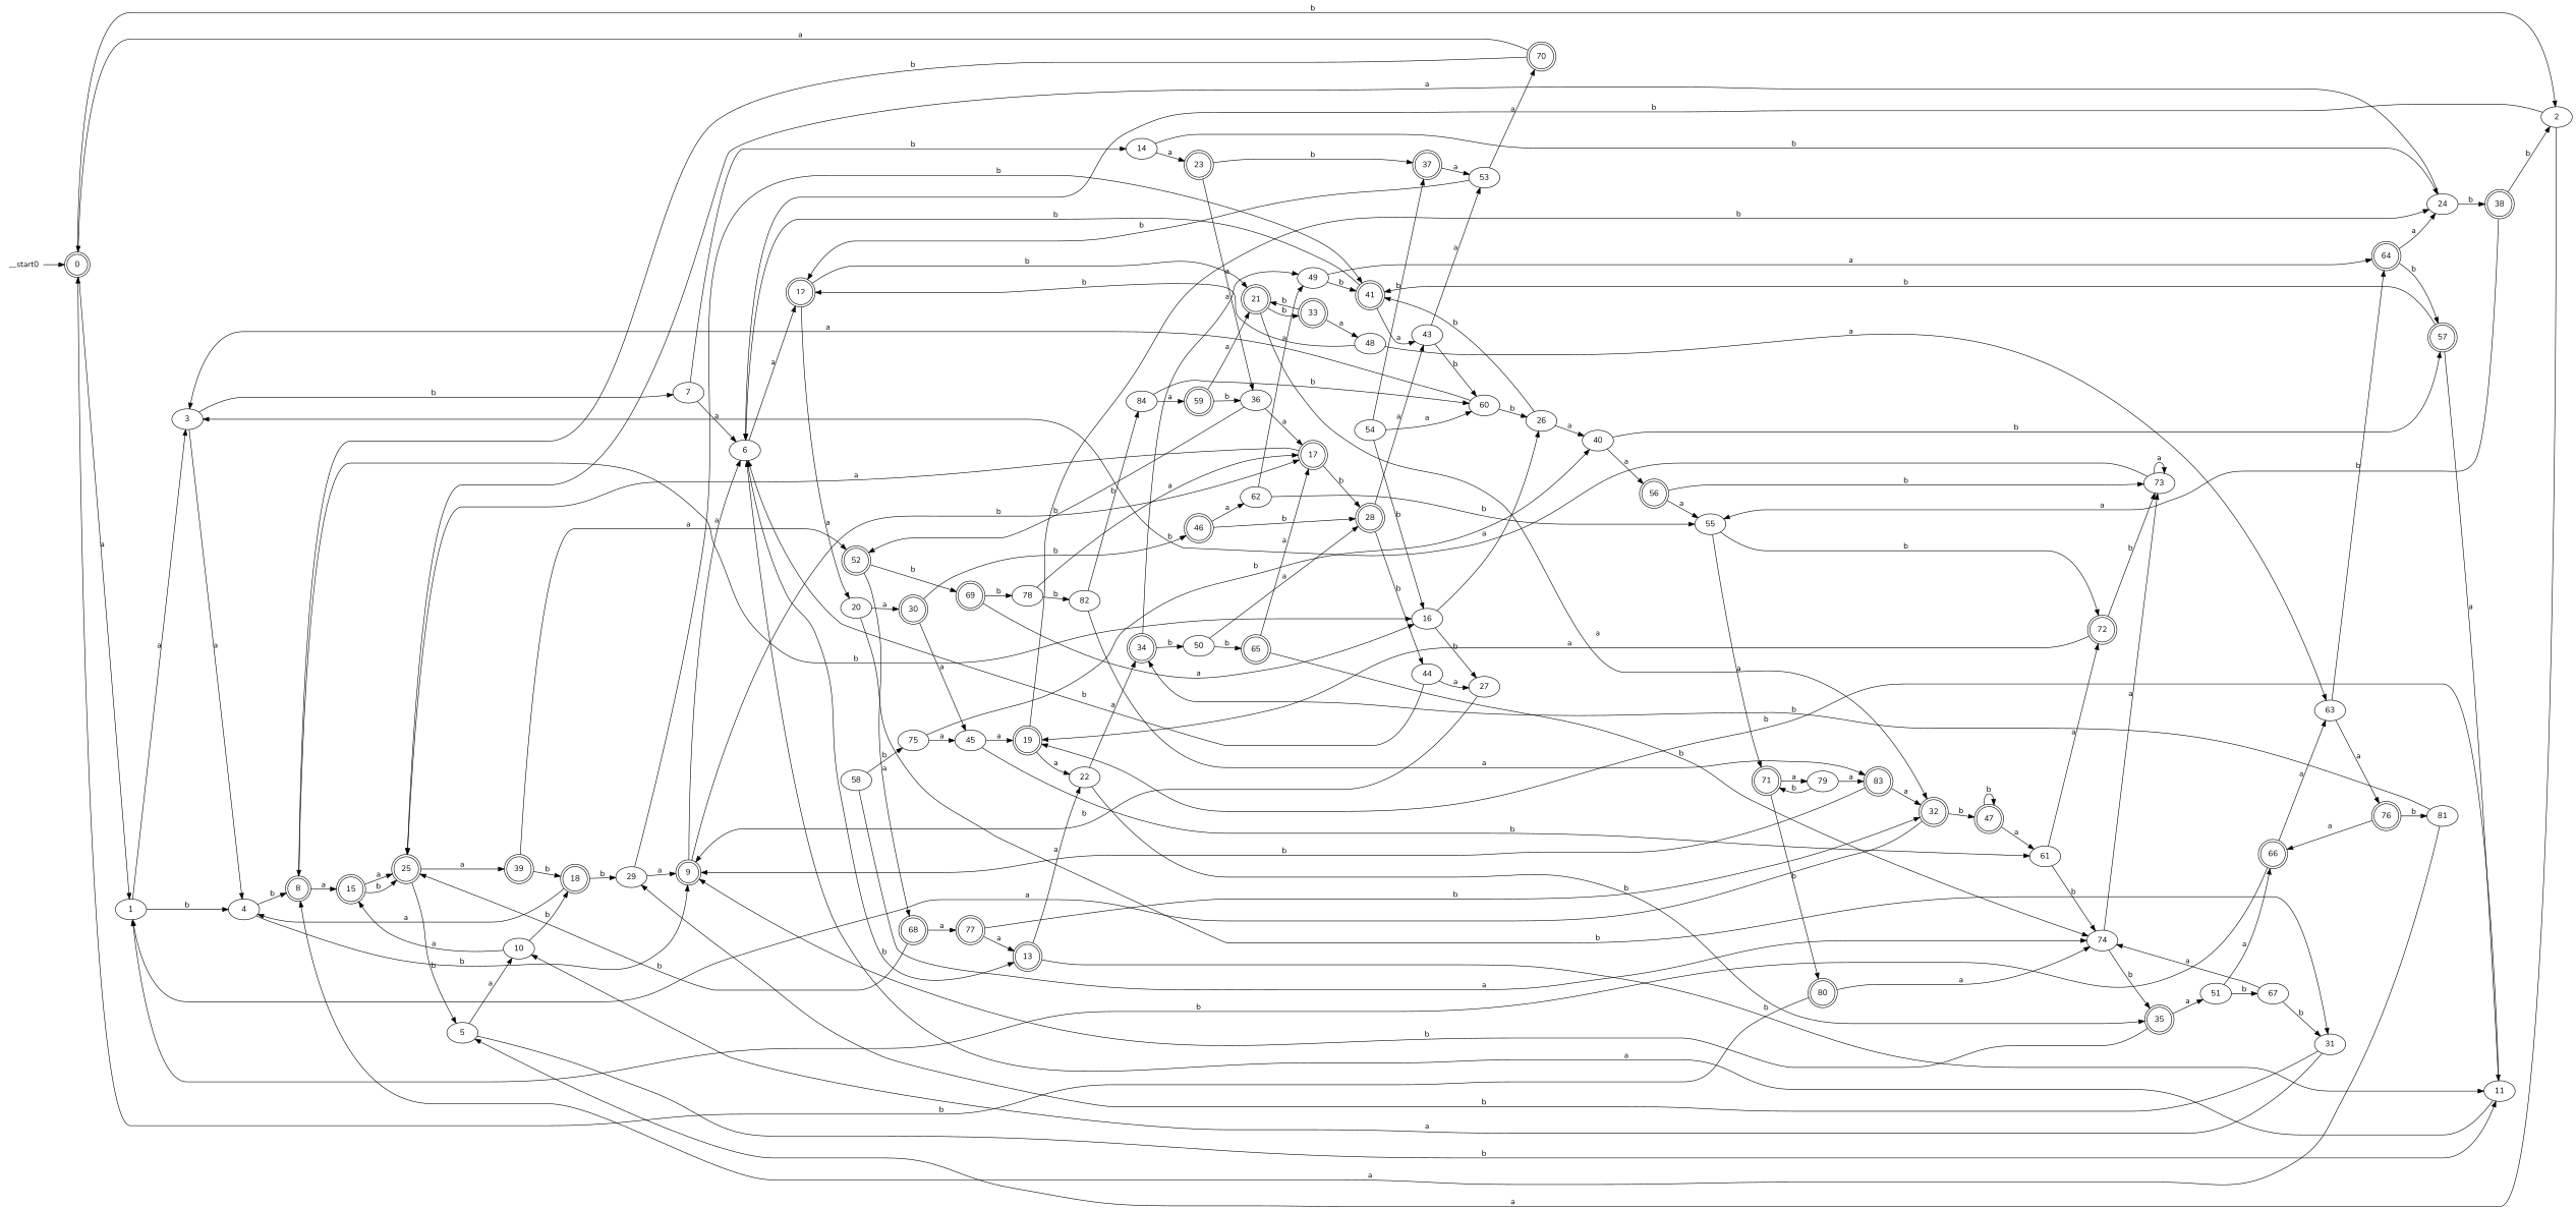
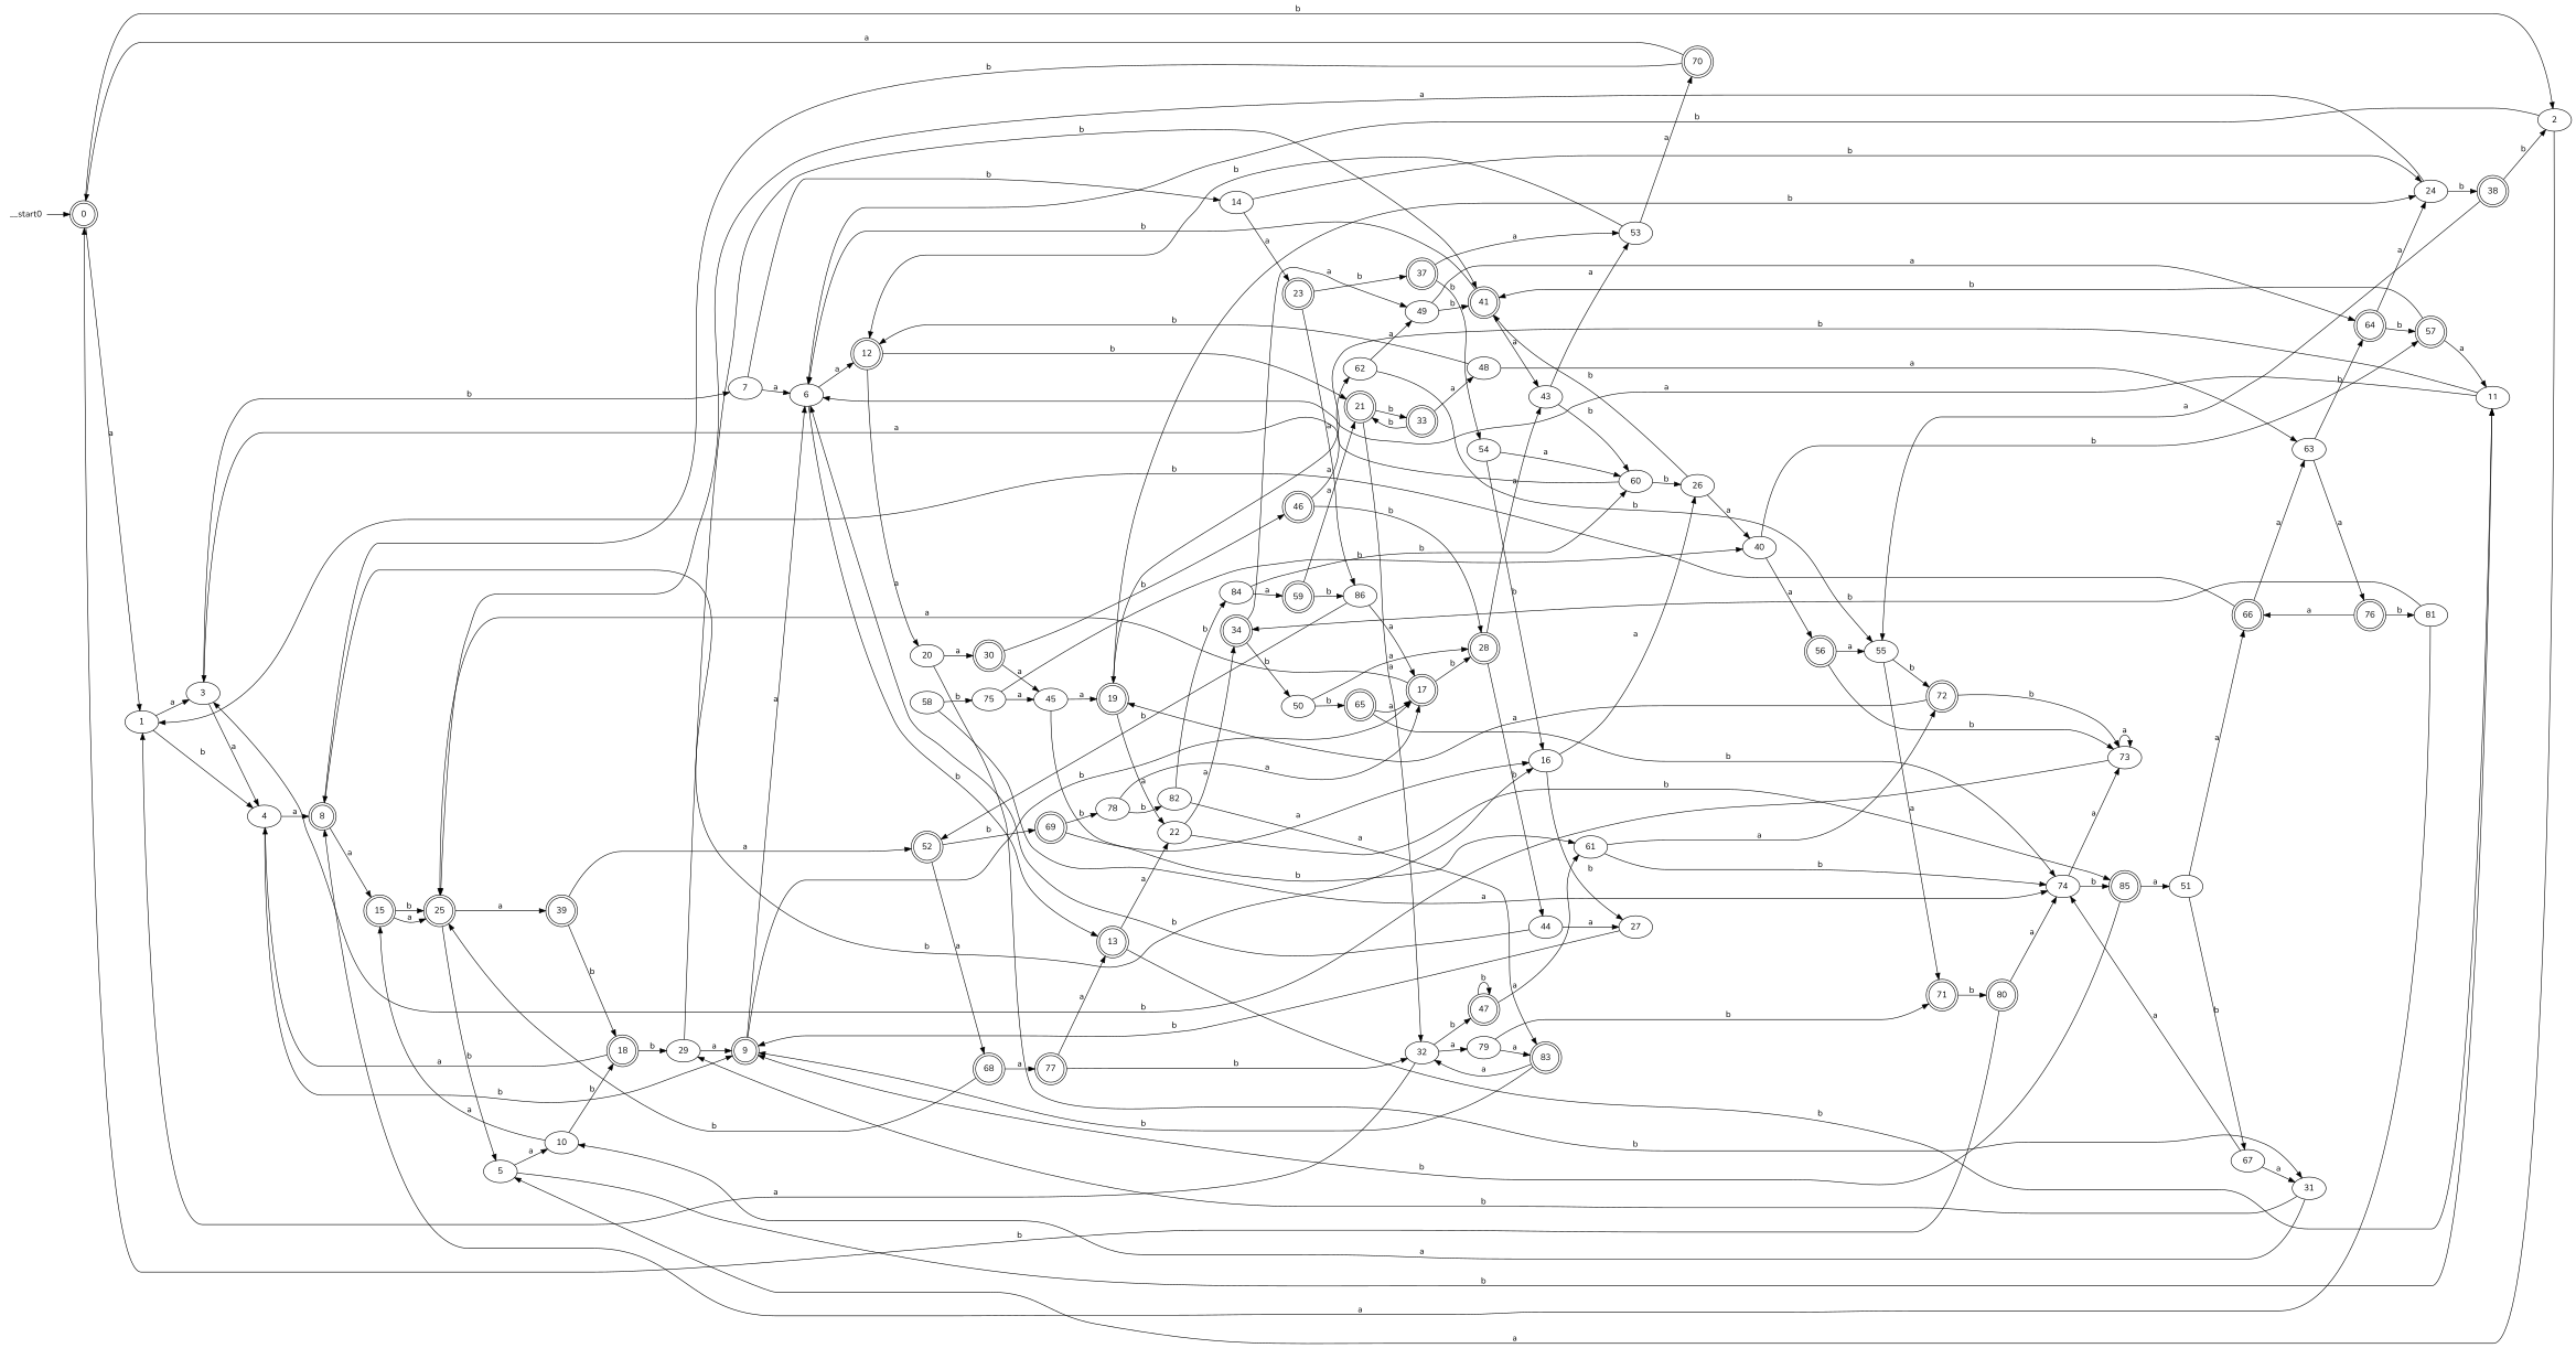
  digraph {
    fontname=Nunito
    rankdir=LR
    node [fontname=Nunito]
    edge [fontname=Nunito]
    __start0 [shape=none]
    0 [shape=doublecircle]
    1
    2
    3
    4
    5
    6
    7
    8 [shape=doublecircle]
    9 [shape=doublecircle]
    10
    11
    12 [shape=doublecircle]
    13 [shape=doublecircle]
    14
    15 [shape=doublecircle]
    16
    17 [shape=doublecircle]
    18 [shape=doublecircle]
    19 [shape=doublecircle]
    20
    21 [shape=doublecircle]
    22
    23 [shape=doublecircle]
    24
    25 [shape=doublecircle]
    26
    27
    28 [shape=doublecircle]
    29
    30 [shape=doublecircle]
    31
-   32 [shape=doublecircle]
+   32 [shape=ellipse]
    33 [shape=doublecircle]
    34 [shape=doublecircle]
-   35 [shape=doublecircle]
-   36
+   35 [shape=doublecircle label=85]
+   36 [label=86]
    37 [shape=doublecircle]
    38 [shape=doublecircle]
    39 [shape=doublecircle]
    40
    41 [shape=doublecircle]
    43
    44
    45
    46 [shape=doublecircle]
    47 [shape=doublecircle]
    48
    49
    50
    51
    52 [shape=doublecircle]
    53
    54
    55
    56 [shape=doublecircle]
    57 [shape=doublecircle]
    60
    61
    62
    63
    64 [shape=doublecircle]
    65 [shape=doublecircle]
    66 [shape=doublecircle]
    67
    68 [shape=doublecircle]
    69 [shape=doublecircle]
    70 [shape=doublecircle]
    71 [shape=doublecircle]
    72 [shape=doublecircle]
    73
    58
    74
    75
    59 [shape=doublecircle]
    76 [shape=doublecircle]
    77 [shape=doublecircle]
    78
    79
    80 [shape=doublecircle]
    81
    82
    83 [shape=doublecircle]
    84
    __start0 -> 0
    0 -> 1 [label=a]
    0 -> 2 [label=b]
    1 -> 3 [label=a]
    1 -> 4 [label=b]
    2 -> 5 [label=a]
    2 -> 6 [label=b]
    3 -> 4 [label=a]
    3 -> 7 [label=b]
-   4 -> 8 [label=b]
+   4 -> 8 [label=a]
    4 -> 9 [label=b]
    5 -> 10 [label=a]
    5 -> 11 [label=b]
    6 -> 12 [label=a]
    6 -> 13 [label=b]
    7 -> 6 [label=a]
    7 -> 14 [label=b]
    8 -> 15 [label=a]
    8 -> 16 [label=b]
    9 -> 6 [label=a]
    9 -> 17 [label=b]
    10 -> 15 [label=a]
    10 -> 18 [label=b]
    11 -> 6 [label=a]
    11 -> 19 [label=b]
    12 -> 20 [label=a]
    12 -> 21 [label=b]
    13 -> 11 [label=b]
    13 -> 22 [label=a]
    14 -> 23 [label=a]
    14 -> 24 [label=b]
    15 -> 25 [label=a]
    15 -> 25 [label=b]
    16 -> 26 [label=a]
    16 -> 27 [label=b]
    17 -> 25 [label=a]
    17 -> 28 [label=b]
    18 -> 4 [label=a]
    18 -> 29 [label=b]
    19 -> 22 [label=a]
    19 -> 24 [label=b]
    20 -> 30 [label=a]
    20 -> 31 [label=b]
    21 -> 32 [label=a]
    21 -> 33 [label=b]
    22 -> 34 [label=a]
    22 -> 35 [label=b]
    23 -> 36 [label=a]
    23 -> 37 [label=b]
    24 -> 25 [label=a]
    24 -> 38 [label=b]
    25 -> 5 [label=b]
    25 -> 39 [label=a]
    26 -> 40 [label=a]
    26 -> 41 [label=b]
    27 -> 9 [label=b]
    28 -> 43 [label=a]
    28 -> 44 [label=b]
    29 -> 9 [label=a]
    29 -> 41 [label=b]
    30 -> 45 [label=a]
    30 -> 46 [label=b]
    31 -> 10 [label=a]
    31 -> 29 [label=b]
    32 -> 1 [label=a]
    32 -> 47 [label=b]
    33 -> 21 [label=b]
    33 -> 48 [label=a]
    34 -> 49 [label=a]
    34 -> 50 [label=b]
    35 -> 9 [label=b]
    35 -> 51 [label=a]
    36 -> 17 [label=a]
    36 -> 52 [label=b]
    37 -> 53 [label=a]
-   54 -> 37 [label=b]
+   37 -> 54 [label=b]
    38 -> 2 [label=b]
    38 -> 55 [label=a]
    39 -> 18 [label=b]
    39 -> 52 [label=a]
    40 -> 56 [label=a]
    40 -> 57 [label=b]
    41 -> 6 [label=b]
    41 -> 43 [label=a]
    43 -> 53 [label=a]
    43 -> 60 [label=b]
    44 -> 6 [label=b]
    44 -> 27 [label=a]
    45 -> 19 [label=a]
    45 -> 61 [label=b]
    46 -> 28 [label=b]
    46 -> 62 [label=a]
    47 -> 47 [label=b]
    47 -> 61 [label=a]
    48 -> 12 [label=b]
    48 -> 63 [label=a]
    49 -> 41 [label=b]
    49 -> 64 [label=a]
    50 -> 28 [label=a]
    50 -> 65 [label=b]
    51 -> 66 [label=a]
    51 -> 67 [label=b]
    52 -> 68 [label=a]
    52 -> 69 [label=b]
    53 -> 12 [label=b]
    53 -> 70 [label=a]
    54 -> 16 [label=b]
    54 -> 60 [label=a]
    55 -> 71 [label=a]
    55 -> 72 [label=b]
    56 -> 55 [label=a]
    56 -> 73 [label=b]
    57 -> 11 [label=a]
    57 -> 41 [label=b]
    60 -> 3 [label=a]
    60 -> 26 [label=b]
    61 -> 72 [label=a]
    61 -> 74 [label=b]
    62 -> 49 [label=a]
    62 -> 55 [label=b]
    63 -> 64 [label=b]
    63 -> 76 [label=a]
    64 -> 24 [label=a]
    64 -> 57 [label=b]
    65 -> 17 [label=a]
    65 -> 74 [label=b]
    66 -> 1 [label=b]
    66 -> 63 [label=a]
-   67 -> 31 [label=b]
+   67 -> 31 [label=a]
    67 -> 74 [label=a]
    68 -> 25 [label=b]
    68 -> 77 [label=a]
    69 -> 16 [label=a]
    69 -> 78 [label=b]
    70 -> 0 [label=a]
    70 -> 8 [label=b]
-   71 -> 79 [label=a]
+   32 -> 79 [label=a]
    71 -> 80 [label=b]
    72 -> 19 [label=a]
    72 -> 73 [label=b]
    73 -> 3 [label=b]
    73 -> 73 [label=a]
    58 -> 74 [label=a]
    58 -> 75 [label=b]
    74 -> 35 [label=b]
    74 -> 73 [label=a]
    75 -> 40 [label=b]
    75 -> 45 [label=a]
    59 -> 21 [label=a]
    59 -> 36 [label=b]
    76 -> 66 [label=a]
    76 -> 81 [label=b]
    77 -> 13 [label=a]
    77 -> 32 [label=b]
    78 -> 17 [label=a]
    78 -> 82 [label=b]
    79 -> 71 [label=b]
    79 -> 83 [label=a]
    80 -> 0 [label=b]
    80 -> 74 [label=a]
    81 -> 8 [label=a]
    81 -> 34 [label=b]
    82 -> 83 [label=a]
    82 -> 84 [label=b]
    83 -> 9 [label=b]
    83 -> 32 [label=a]
    84 -> 60 [label=b]
    84 -> 59 [label=a]
  }
